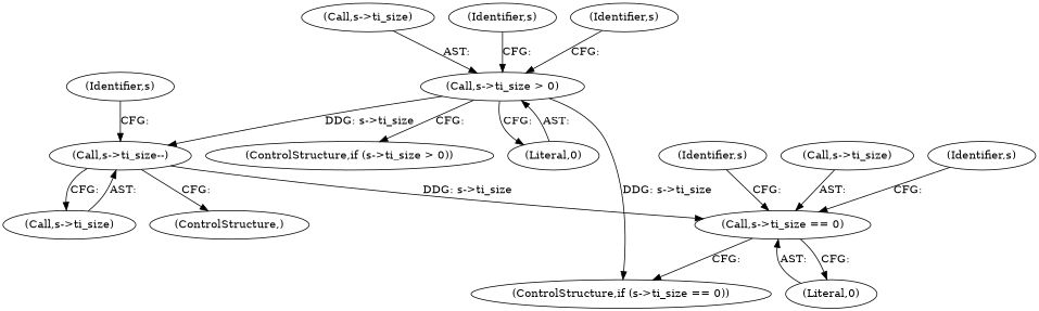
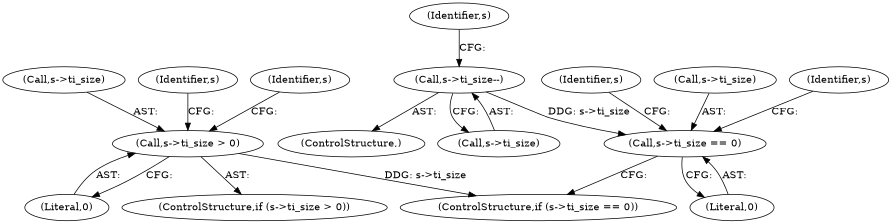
  digraph {
    n1 [label="(Call,s->ti_size == 0)"]
    n2 [label="(Literal,0)"]
    n3 [label="(ControlStructure,if (s->ti_size == 0))"]
    n4 [label="(Call,s->ti_size > 0)"]
    n5 [label="(Call,s->ti_size--)"]
    n6 [label="(ControlStructure,if (s->ti_size > 0))"]
    n7 [label="(Literal,0)"]
    n8 [label="(Call,s->ti_size)"]
    n9 [label="(ControlStructure,)"]
    n10 [label="(Identifier,s)"]
    n11 [label="(Call,s->ti_size)"]
    n12 [label="(Identifier,s)"]
    n13 [label="(Identifier,s)"]
    n14 [label="(Identifier,s)"]
    n15 [label="(Call,s->ti_size)"]
    n16 [label="(Identifier,s)"]
    n1 -> n2 [label="CFG: "]
    n1 -> n3 [label="CFG: "]
    n2 -> n1 [label="AST: "]
    n4 -> n3 [label="DDG: s->ti_size"]
-   n4 -> n5 [label="DDG: s->ti_size"]
-   n4 -> n6 [label="CFG: "]
+   n4 -> n6 [label="AST: "]
    n4 -> n7 [label="CFG: "]
    n5 -> n1 [label="DDG: s->ti_size"]
    n5 -> n8 [label="CFG: "]
-   n5 -> n9 [label="CFG: "]
+   n5 -> n9 [label="AST: "]
    n7 -> n4 [label="AST: "]
    n8 -> n5 [label="AST: "]
    n10 -> n5 [label="CFG: "]
    n11 -> n4 [label="AST: "]
    n12 -> n4 [label="CFG: "]
    n13 -> n1 [label="CFG: "]
    n14 -> n4 [label="CFG: "]
    n15 -> n1 [label="AST: "]
    n16 -> n1 [label="CFG: "]
  }
